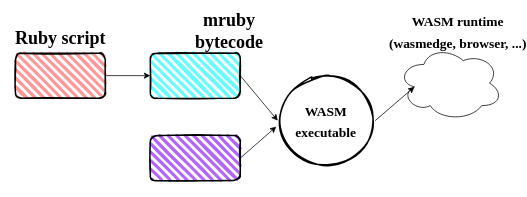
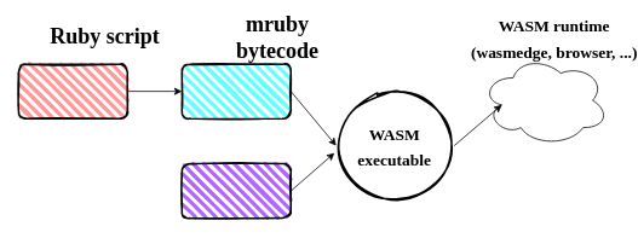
  <mxCell id="0" />
  <mxCell id="1" parent="0" />
  <mxCell id="2" style="edgeStyle=none;html=1;exitX=1;exitY=0.5;exitDx=0;exitDy=0;entryX=0;entryY=0.5;entryDx=0;entryDy=0;" edge="1" parent="1" source="3" target="5"><mxGeometry relative="1" as="geometry" /></mxCell>
  <mxCell id="3" value="" style="rounded=1;whiteSpace=wrap;html=1;strokeWidth=2;fillWeight=4;hachureGap=8;hachureAngle=45;fillColor=#FF9999;sketch=1;" vertex="1" parent="1"><mxGeometry x="20" y="70" width="120" height="60" as="geometry" /></mxCell>
  <mxCell id="4" style="edgeStyle=none;html=1;exitX=1;exitY=0.5;exitDx=0;exitDy=0;entryX=0;entryY=0.5;entryDx=0;entryDy=0;" edge="1" parent="1" source="5" target="9"><mxGeometry relative="1" as="geometry" /></mxCell>
  <mxCell id="5" value="" style="rounded=1;whiteSpace=wrap;html=1;strokeWidth=2;fillWeight=4;hachureGap=8;hachureAngle=45;fillColor=#66FFFF;sketch=1;" vertex="1" parent="1"><mxGeometry x="200" y="70" width="120" height="60" as="geometry" /></mxCell>
  <mxCell id="6" style="edgeStyle=none;html=1;exitX=1;exitY=0.5;exitDx=0;exitDy=0;entryX=-0.015;entryY=0.567;entryDx=0;entryDy=0;entryPerimeter=0;" edge="1" parent="1" source="7" target="9"><mxGeometry relative="1" as="geometry" /></mxCell>
  <mxCell id="7" value="" style="rounded=1;whiteSpace=wrap;html=1;strokeWidth=2;fillWeight=4;hachureGap=8;hachureAngle=45;fillColor=#B266FF;sketch=1;" vertex="1" parent="1"><mxGeometry x="200" y="180" width="120" height="60" as="geometry" /></mxCell>
  <mxCell id="8" style="edgeStyle=none;html=1;exitX=1;exitY=0.5;exitDx=0;exitDy=0;entryX=0.16;entryY=0.55;entryDx=0;entryDy=0;entryPerimeter=0;" edge="1" parent="1" source="9" target="10"><mxGeometry relative="1" as="geometry" /></mxCell>
  <mxCell id="9" value="" style="ellipse;whiteSpace=wrap;html=1;strokeWidth=2;fillWeight=2;hachureGap=8;fillColor=none;fillStyle=dots;sketch=1;" vertex="1" parent="1"><mxGeometry x="370" y="100" width="130" height="120" as="geometry" /></mxCell>
  <mxCell id="10" value="" style="ellipse;shape=cloud;whiteSpace=wrap;html=1;fillColor=none;" vertex="1" parent="1"><mxGeometry x="530" y="60" width="140" height="100" as="geometry" /></mxCell>
- <mxCell id="11" value="Ruby script" style="text;strokeColor=none;fillColor=none;html=1;fontSize=24;fontStyle=1;verticalAlign=middle;align=center;fontFamily=Comic Sans MS;" vertex="1" parent="1"><mxGeometry x="30" y="30" width="100" height="40" as="geometry" /></mxCell>
+ <mxCell id="11" value="Ruby script" style="text;strokeColor=none;fillColor=none;html=1;fontSize=24;fontStyle=1;verticalAlign=middle;align=center;fontFamily=Comic Sans MS;" vertex="1" parent="1"><mxGeometry x="65" y="20" width="100" height="40" as="geometry" /></mxCell>
  <mxCell id="12" value="mruby&lt;br&gt;bytecode" style="text;strokeColor=none;fillColor=none;html=1;fontSize=24;fontStyle=1;verticalAlign=middle;align=center;fontFamily=Comic Sans MS;" vertex="1" parent="1"><mxGeometry x="255" y="20" width="100" height="40" as="geometry" /></mxCell>
  <mxCell id="13" value="&lt;font style=&quot;font-size: 18px;&quot;&gt;WASM&lt;br&gt;executable&lt;/font&gt;" style="text;strokeColor=none;fillColor=none;html=1;fontSize=24;fontStyle=1;verticalAlign=middle;align=center;fontFamily=Comic Sans MS;" vertex="1" parent="1"><mxGeometry x="384" y="140" width="100" height="40" as="geometry" /></mxCell>
  <mxCell id="14" value="&lt;font style=&quot;font-size: 18px;&quot;&gt;WASM runtime&lt;br&gt;(wasmedge, browser, ...)&lt;/font&gt;" style="text;strokeColor=none;fillColor=none;html=1;fontSize=24;fontStyle=1;verticalAlign=middle;align=center;fontFamily=Comic Sans MS;" vertex="1" parent="1"><mxGeometry x="560" y="20" width="100" height="40" as="geometry" /></mxCell>
